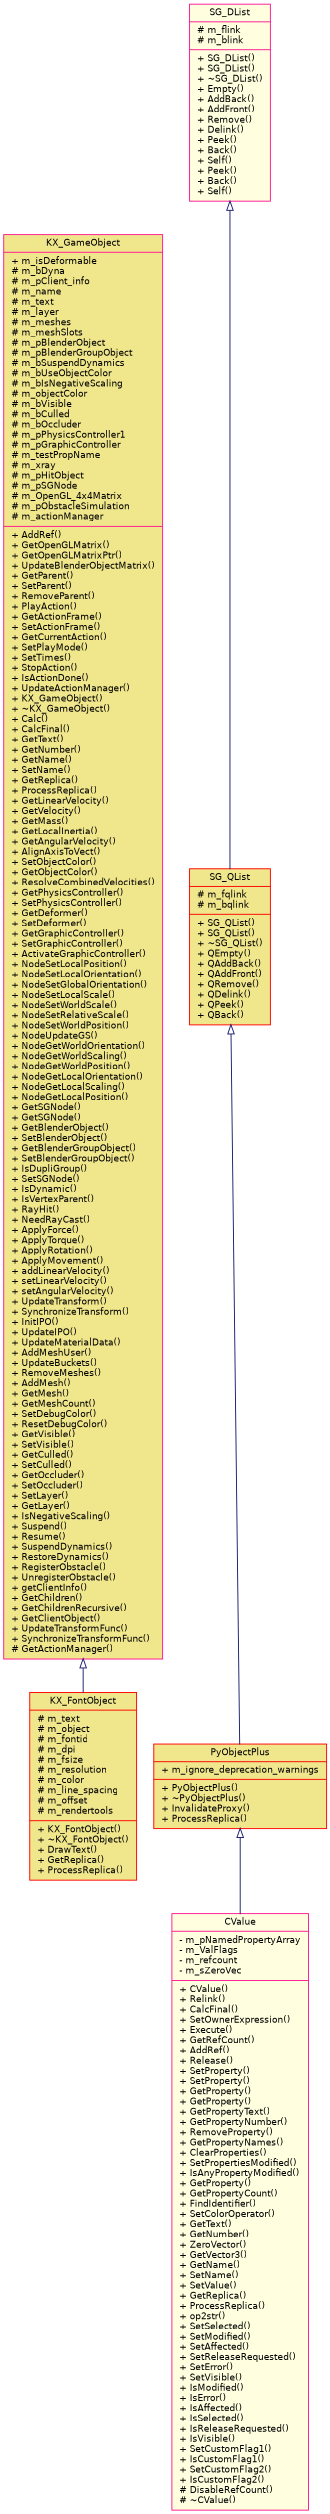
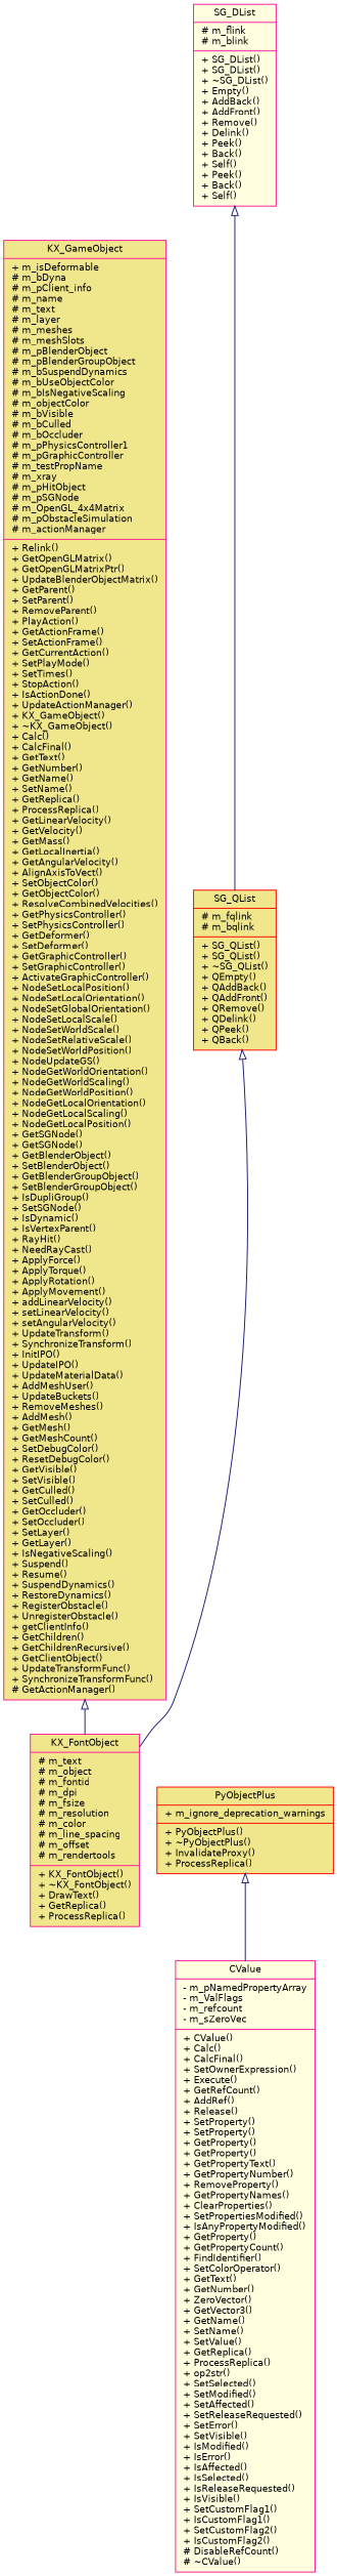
  digraph {
    node [color=deeppink fillcolor=khaki fontname=Helvetica fontsize=10 shape=record style=filled]
    edge [arrowtail=empty color=midnightblue dir=back fontname=Helvetica fontsize=10 labelfontname=Helvetica labelfontsize=10 style=solid]
-   n1 [color=red fontcolor=black height=0.2 label="{KX_FontObject\n|# m_text\l# m_object\l# m_fontid\l# m_dpi\l# m_fsize\l# m_resolution\l# m_color\l# m_line_spacing\l# m_offset\l# m_rendertools\l|+ KX_FontObject()\l+ ~KX_FontObject()\l+ DrawText()\l+ GetReplica()\l+ ProcessReplica()\l}" width=0.4]
-   n2 [height=0.2 label="{KX_GameObject\n|+ m_isDeformable\l# m_bDyna\l# m_pClient_info\l# m_name\l# m_text\l# m_layer\l# m_meshes\l# m_meshSlots\l# m_pBlenderObject\l# m_pBlenderGroupObject\l# m_bSuspendDynamics\l# m_bUseObjectColor\l# m_bIsNegativeScaling\l# m_objectColor\l# m_bVisible\l# m_bCulled\l# m_bOccluder\l# m_pPhysicsController1\l# m_pGraphicController\l# m_testPropName\l# m_xray\l# m_pHitObject\l# m_pSGNode\l# m_OpenGL_4x4Matrix\l# m_pObstacleSimulation\l# m_actionManager\l|+ AddRef()\l+ GetOpenGLMatrix()\l+ GetOpenGLMatrixPtr()\l+ UpdateBlenderObjectMatrix()\l+ GetParent()\l+ SetParent()\l+ RemoveParent()\l+ PlayAction()\l+ GetActionFrame()\l+ SetActionFrame()\l+ GetCurrentAction()\l+ SetPlayMode()\l+ SetTimes()\l+ StopAction()\l+ IsActionDone()\l+ UpdateActionManager()\l+ KX_GameObject()\l+ ~KX_GameObject()\l+ Calc()\l+ CalcFinal()\l+ GetText()\l+ GetNumber()\l+ GetName()\l+ SetName()\l+ GetReplica()\l+ ProcessReplica()\l+ GetLinearVelocity()\l+ GetVelocity()\l+ GetMass()\l+ GetLocalInertia()\l+ GetAngularVelocity()\l+ AlignAxisToVect()\l+ SetObjectColor()\l+ GetObjectColor()\l+ ResolveCombinedVelocities()\l+ GetPhysicsController()\l+ SetPhysicsController()\l+ GetDeformer()\l+ SetDeformer()\l+ GetGraphicController()\l+ SetGraphicController()\l+ ActivateGraphicController()\l+ NodeSetLocalPosition()\l+ NodeSetLocalOrientation()\l+ NodeSetGlobalOrientation()\l+ NodeSetLocalScale()\l+ NodeSetWorldScale()\l+ NodeSetRelativeScale()\l+ NodeSetWorldPosition()\l+ NodeUpdateGS()\l+ NodeGetWorldOrientation()\l+ NodeGetWorldScaling()\l+ NodeGetWorldPosition()\l+ NodeGetLocalOrientation()\l+ NodeGetLocalScaling()\l+ NodeGetLocalPosition()\l+ GetSGNode()\l+ GetSGNode()\l+ GetBlenderObject()\l+ SetBlenderObject()\l+ GetBlenderGroupObject()\l+ SetBlenderGroupObject()\l+ IsDupliGroup()\l+ SetSGNode()\l+ IsDynamic()\l+ IsVertexParent()\l+ RayHit()\l+ NeedRayCast()\l+ ApplyForce()\l+ ApplyTorque()\l+ ApplyRotation()\l+ ApplyMovement()\l+ addLinearVelocity()\l+ setLinearVelocity()\l+ setAngularVelocity()\l+ UpdateTransform()\l+ SynchronizeTransform()\l+ InitIPO()\l+ UpdateIPO()\l+ UpdateMaterialData()\l+ AddMeshUser()\l+ UpdateBuckets()\l+ RemoveMeshes()\l+ AddMesh()\l+ GetMesh()\l+ GetMeshCount()\l+ SetDebugColor()\l+ ResetDebugColor()\l+ GetVisible()\l+ SetVisible()\l+ GetCulled()\l+ SetCulled()\l+ GetOccluder()\l+ SetOccluder()\l+ SetLayer()\l+ GetLayer()\l+ IsNegativeScaling()\l+ Suspend()\l+ Resume()\l+ SuspendDynamics()\l+ RestoreDynamics()\l+ RegisterObstacle()\l+ UnregisterObstacle()\l+ getClientInfo()\l+ GetChildren()\l+ GetChildrenRecursive()\l+ GetClientObject()\l+ UpdateTransformFunc()\l+ SynchronizeTransformFunc()\l# GetActionManager()\l}" width=0.4]
-   n3 [fillcolor=lightyellow height=0.2 label="{CValue\n|- m_pNamedPropertyArray\l- m_ValFlags\l- m_refcount\l- m_sZeroVec\l|+ CValue()\l+ Relink()\l+ CalcFinal()\l+ SetOwnerExpression()\l+ Execute()\l+ GetRefCount()\l+ AddRef()\l+ Release()\l+ SetProperty()\l+ SetProperty()\l+ GetProperty()\l+ GetProperty()\l+ GetPropertyText()\l+ GetPropertyNumber()\l+ RemoveProperty()\l+ GetPropertyNames()\l+ ClearProperties()\l+ SetPropertiesModified()\l+ IsAnyPropertyModified()\l+ GetProperty()\l+ GetPropertyCount()\l+ FindIdentifier()\l+ SetColorOperator()\l+ GetText()\l+ GetNumber()\l+ ZeroVector()\l+ GetVector3()\l+ GetName()\l+ SetName()\l+ SetValue()\l+ GetReplica()\l+ ProcessReplica()\l+ op2str()\l+ SetSelected()\l+ SetModified()\l+ SetAffected()\l+ SetReleaseRequested()\l+ SetError()\l+ SetVisible()\l+ IsModified()\l+ IsError()\l+ IsAffected()\l+ IsSelected()\l+ IsReleaseRequested()\l+ IsVisible()\l+ SetCustomFlag1()\l+ IsCustomFlag1()\l+ SetCustomFlag2()\l+ IsCustomFlag2()\l# DisableRefCount()\l# ~CValue()\l}" width=0.4]
+   n1 [fontcolor=black height=0.2 label="{KX_FontObject\n|# m_text\l# m_object\l# m_fontid\l# m_dpi\l# m_fsize\l# m_resolution\l# m_color\l# m_line_spacing\l# m_offset\l# m_rendertools\l|+ KX_FontObject()\l+ ~KX_FontObject()\l+ DrawText()\l+ GetReplica()\l+ ProcessReplica()\l}" width=0.4]
+   n2 [height=0.2 label="{KX_GameObject\n|+ m_isDeformable\l# m_bDyna\l# m_pClient_info\l# m_name\l# m_text\l# m_layer\l# m_meshes\l# m_meshSlots\l# m_pBlenderObject\l# m_pBlenderGroupObject\l# m_bSuspendDynamics\l# m_bUseObjectColor\l# m_bIsNegativeScaling\l# m_objectColor\l# m_bVisible\l# m_bCulled\l# m_bOccluder\l# m_pPhysicsController1\l# m_pGraphicController\l# m_testPropName\l# m_xray\l# m_pHitObject\l# m_pSGNode\l# m_OpenGL_4x4Matrix\l# m_pObstacleSimulation\l# m_actionManager\l|+ Relink()\l+ GetOpenGLMatrix()\l+ GetOpenGLMatrixPtr()\l+ UpdateBlenderObjectMatrix()\l+ GetParent()\l+ SetParent()\l+ RemoveParent()\l+ PlayAction()\l+ GetActionFrame()\l+ SetActionFrame()\l+ GetCurrentAction()\l+ SetPlayMode()\l+ SetTimes()\l+ StopAction()\l+ IsActionDone()\l+ UpdateActionManager()\l+ KX_GameObject()\l+ ~KX_GameObject()\l+ Calc()\l+ CalcFinal()\l+ GetText()\l+ GetNumber()\l+ GetName()\l+ SetName()\l+ GetReplica()\l+ ProcessReplica()\l+ GetLinearVelocity()\l+ GetVelocity()\l+ GetMass()\l+ GetLocalInertia()\l+ GetAngularVelocity()\l+ AlignAxisToVect()\l+ SetObjectColor()\l+ GetObjectColor()\l+ ResolveCombinedVelocities()\l+ GetPhysicsController()\l+ SetPhysicsController()\l+ GetDeformer()\l+ SetDeformer()\l+ GetGraphicController()\l+ SetGraphicController()\l+ ActivateGraphicController()\l+ NodeSetLocalPosition()\l+ NodeSetLocalOrientation()\l+ NodeSetGlobalOrientation()\l+ NodeSetLocalScale()\l+ NodeSetWorldScale()\l+ NodeSetRelativeScale()\l+ NodeSetWorldPosition()\l+ NodeUpdateGS()\l+ NodeGetWorldOrientation()\l+ NodeGetWorldScaling()\l+ NodeGetWorldPosition()\l+ NodeGetLocalOrientation()\l+ NodeGetLocalScaling()\l+ NodeGetLocalPosition()\l+ GetSGNode()\l+ GetSGNode()\l+ GetBlenderObject()\l+ SetBlenderObject()\l+ GetBlenderGroupObject()\l+ SetBlenderGroupObject()\l+ IsDupliGroup()\l+ SetSGNode()\l+ IsDynamic()\l+ IsVertexParent()\l+ RayHit()\l+ NeedRayCast()\l+ ApplyForce()\l+ ApplyTorque()\l+ ApplyRotation()\l+ ApplyMovement()\l+ addLinearVelocity()\l+ setLinearVelocity()\l+ setAngularVelocity()\l+ UpdateTransform()\l+ SynchronizeTransform()\l+ InitIPO()\l+ UpdateIPO()\l+ UpdateMaterialData()\l+ AddMeshUser()\l+ UpdateBuckets()\l+ RemoveMeshes()\l+ AddMesh()\l+ GetMesh()\l+ GetMeshCount()\l+ SetDebugColor()\l+ ResetDebugColor()\l+ GetVisible()\l+ SetVisible()\l+ GetCulled()\l+ SetCulled()\l+ GetOccluder()\l+ SetOccluder()\l+ SetLayer()\l+ GetLayer()\l+ IsNegativeScaling()\l+ Suspend()\l+ Resume()\l+ SuspendDynamics()\l+ RestoreDynamics()\l+ RegisterObstacle()\l+ UnregisterObstacle()\l+ getClientInfo()\l+ GetChildren()\l+ GetChildrenRecursive()\l+ GetClientObject()\l+ UpdateTransformFunc()\l+ SynchronizeTransformFunc()\l# GetActionManager()\l}" width=0.4]
+   n3 [fillcolor=lightyellow height=0.2 label="{CValue\n|- m_pNamedPropertyArray\l- m_ValFlags\l- m_refcount\l- m_sZeroVec\l|+ CValue()\l+ Calc()\l+ CalcFinal()\l+ SetOwnerExpression()\l+ Execute()\l+ GetRefCount()\l+ AddRef()\l+ Release()\l+ SetProperty()\l+ SetProperty()\l+ GetProperty()\l+ GetProperty()\l+ GetPropertyText()\l+ GetPropertyNumber()\l+ RemoveProperty()\l+ GetPropertyNames()\l+ ClearProperties()\l+ SetPropertiesModified()\l+ IsAnyPropertyModified()\l+ GetProperty()\l+ GetPropertyCount()\l+ FindIdentifier()\l+ SetColorOperator()\l+ GetText()\l+ GetNumber()\l+ ZeroVector()\l+ GetVector3()\l+ GetName()\l+ SetName()\l+ SetValue()\l+ GetReplica()\l+ ProcessReplica()\l+ op2str()\l+ SetSelected()\l+ SetModified()\l+ SetAffected()\l+ SetReleaseRequested()\l+ SetError()\l+ SetVisible()\l+ IsModified()\l+ IsError()\l+ IsAffected()\l+ IsSelected()\l+ IsReleaseRequested()\l+ IsVisible()\l+ SetCustomFlag1()\l+ IsCustomFlag1()\l+ SetCustomFlag2()\l+ IsCustomFlag2()\l# DisableRefCount()\l# ~CValue()\l}" width=0.4]
    n4 [color=red height=0.2 label="{PyObjectPlus\n|+ m_ignore_deprecation_warnings\l|+ PyObjectPlus()\l+ ~PyObjectPlus()\l+ InvalidateProxy()\l+ ProcessReplica()\l}" width=0.4]
    n5 [color=red height=0.2 label="{SG_QList\n|# m_fqlink\l# m_bqlink\l|+ SG_QList()\l+ SG_QList()\l+ ~SG_QList()\l+ QEmpty()\l+ QAddBack()\l+ QAddFront()\l+ QRemove()\l+ QDelink()\l+ QPeek()\l+ QBack()\l}" width=0.4]
    n6 [fillcolor=lightyellow height=0.2 label="{SG_DList\n|# m_flink\l# m_blink\l|+ SG_DList()\l+ SG_DList()\l+ ~SG_DList()\l+ Empty()\l+ AddBack()\l+ AddFront()\l+ Remove()\l+ Delink()\l+ Peek()\l+ Back()\l+ Self()\l+ Peek()\l+ Back()\l+ Self()\l}" width=0.4]
    n2 -> n1
    n4 -> n3
-   n5 -> n4
+   n5 -> n1
    n6 -> n5
  }
